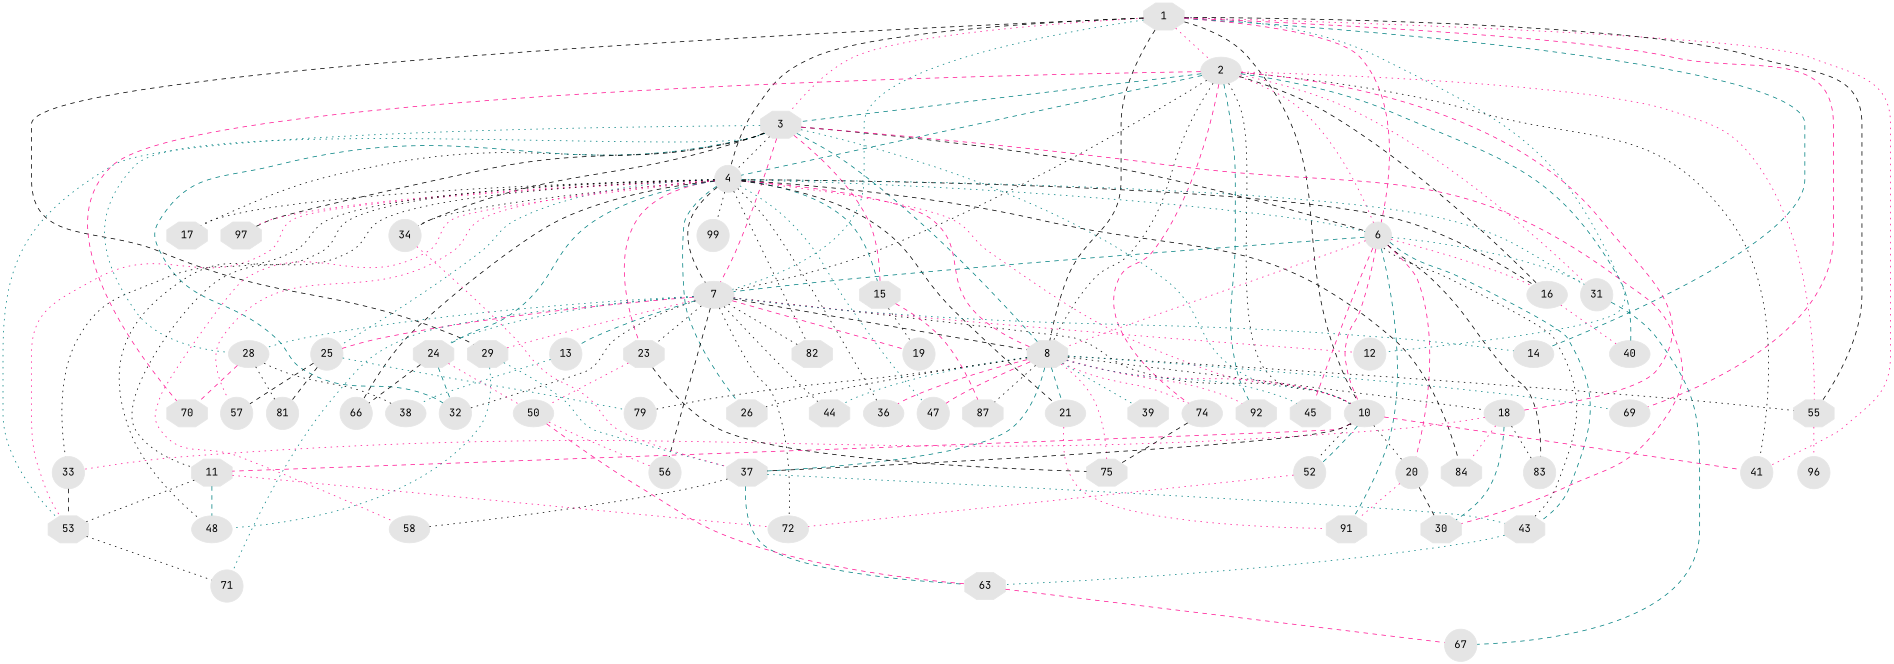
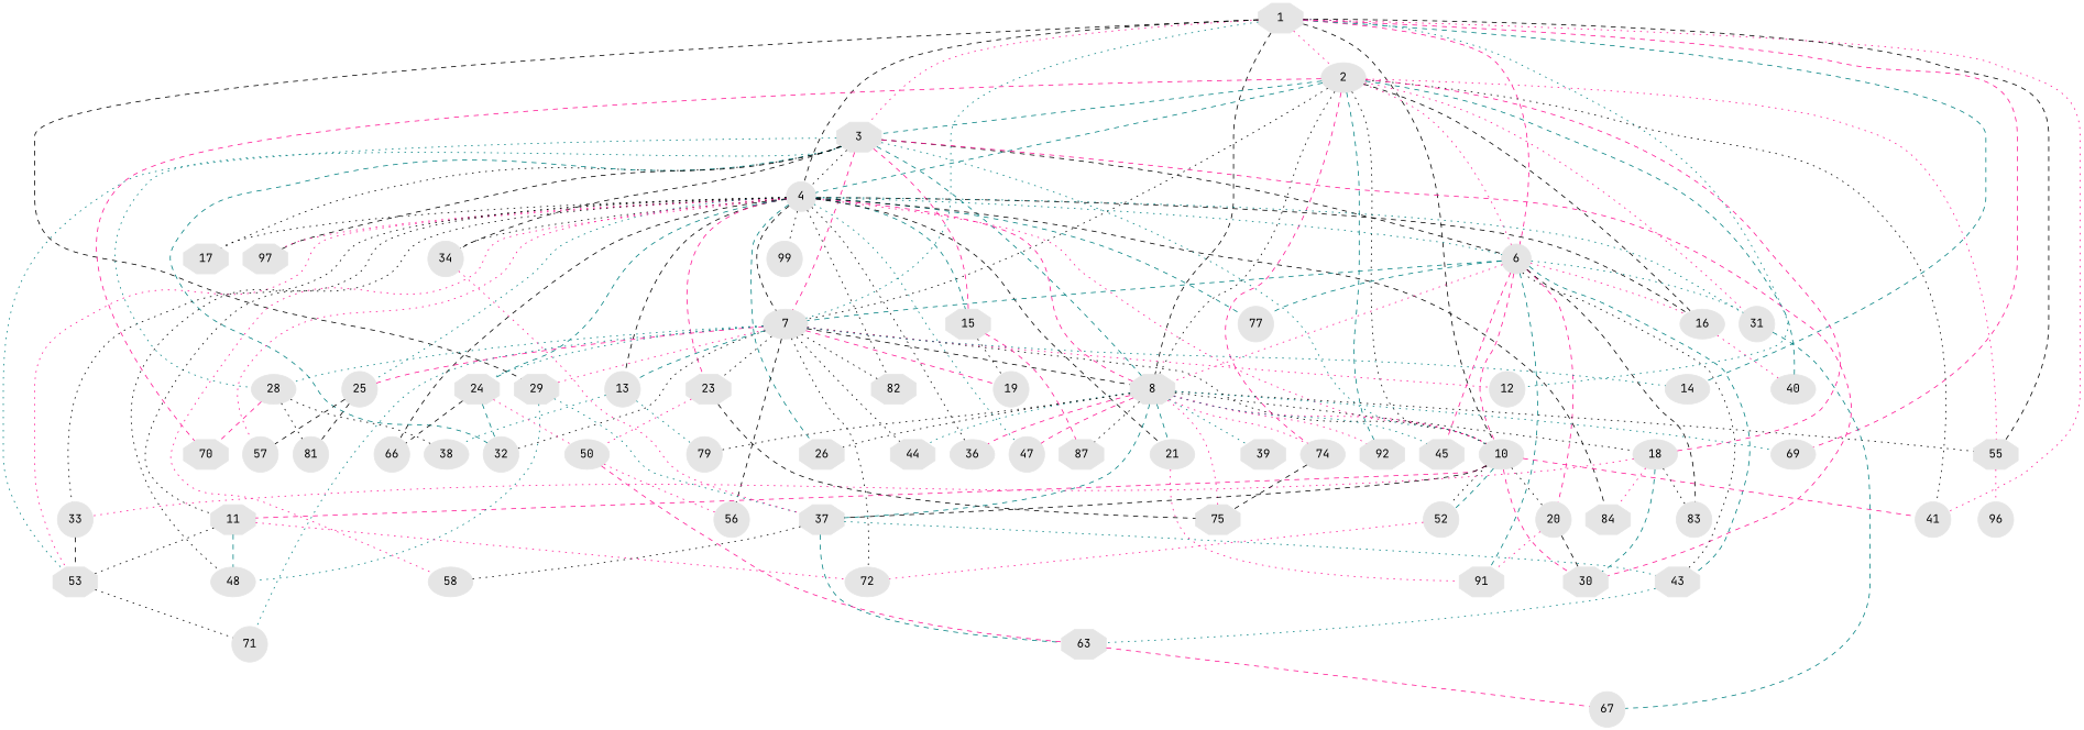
  graph {
    fontname="JetBrains Mono"
    node [color=gray90 fontname="JetBrains Mono" shape=octagon style=filled]
    edge [color=black fontname="JetBrains Mono" style=dotted]
    1 [super="+65"]
    2 [shape=ellipse]
    3 [super="+59"]
    4 [shape=circle super="+5"]
    6 [shape=circle super="+49"]
    7 [shape=ellipse super="+88"]
    8 [super="+9"]
    10 [shape=ellipse super="+22"]
    12 [shape=circle]
    14 [shape=ellipse]
    29 [super="+62"]
    41 [shape=circle super="+98"]
    55 [super="+93"]
    69 [shape=ellipse]
    16 [shape=ellipse super="+35"]
    18 [shape=ellipse super="+61"]
    31 [shape=circle super="+94"]
    40 [shape=ellipse]
    70
    74 [shape=ellipse]
    92
    15 [super="+86"]
    17
    28 [shape=ellipse super="+42"]
    30 [super="+78"]
    32 [shape=circle]
    34 [shape=circle super="+51"]
    53 [super="+64"]
    97
    11
    13 [shape=circle]
    21 [shape=ellipse]
    23
    24 [super="+46"]
    25 [shape=circle super="+54"]
    26
    33 [shape=circle super="+76"]
    36 [shape=ellipse]
    47 [shape=circle]
    48 [shape=ellipse super="+90"]
    57 [shape=circle]
    58 [shape=ellipse]
    66 [shape=circle]
+   77 [shape=circle]
    82
    84
    99 [shape=circle]
    20 [shape=circle]
    43 [super="+60"]
    45
    83 [shape=circle]
    91 [super="+95"]
    19 [shape=circle super="+27"]
    44
    56 [shape=circle]
    71 [shape=circle]
    72 [shape=ellipse super="+85"]
    37 [super="+80"]
    39
    75 [super="+89"]
    79 [shape=circle]
    87
    52 [shape=circle]
    96 [shape=circle]
    67 [shape=circle]
    38 [shape=ellipse]
    81 [shape=circle]
    50 [shape=ellipse super="+68"]
    63
    1 -- 2 [color=deeppink weight=2]
    1 -- 3 [color=deeppink weight=2]
    1 -- 4 [style=dashed weight=2]
    1 -- 6 [color=deeppink style=dashed]
    1 -- 7 [color=teal]
    1 -- 8 [style=dashed weight=2]
    1 -- 10 [style=dashed]
    1 -- 12 [color=teal]
    1 -- 14 [color=teal style=dashed]
    1 -- 29 [style=dashed weight=2]
    1 -- 41 [color=deeppink]
    1 -- 55 [style=dashed]
    1 -- 69 [color=deeppink style=dashed]
    2 -- 3 [color=teal style=dashed]
    2 -- 4 [color=teal style=dashed weight=2]
    2 -- 6 [color=deeppink]
    2 -- 7
    2 -- 8 [weight=2]
    2 -- 10 [weight=2]
    2 -- 41
    2 -- 55 [color=deeppink]
    2 -- 16 [style=dashed]
    2 -- 18 [color=deeppink style=dashed]
    2 -- 31 [color=deeppink]
    2 -- 40 [color=teal style=dashed]
    2 -- 70 [color=deeppink style=dashed]
    2 -- 74 [color=deeppink style=dashed]
    2 -- 92 [color=teal style=dashed]
    3 -- 4 [weight=2]
    3 -- 6 [style=dashed]
    3 -- 7 [color=deeppink style=dashed]
    3 -- 8 [color=teal style=dashed weight=2]
    3 -- 10 [color=teal]
    3 -- 15 [color=deeppink style=dashed]
    3 -- 17
    3 -- 28 [color=teal weight=2]
    3 -- 30 [color=deeppink style=dashed]
    3 -- 32 [color=teal style=dashed]
    3 -- 34 [style=dashed]
    3 -- 53 [color=teal]
    3 -- 97 [style=dashed]
    4 -- 6 [color=teal weight=3]
    4 -- 7 [style=dashed weight=2]
    4 -- 8 [color=deeppink style=dashed weight=4]
    4 -- 10 [color=deeppink weight=2]
    4 -- 16 [style=dashed]
    4 -- 31 [color=teal]
    4 -- 15 [color=teal style=dashed]
    4 -- 17
    4 -- 34
    4 -- 53 [color=deeppink]
    4 -- 97 [color=deeppink]
    4 -- 11
+   4 -- 13 [style=dashed]
    4 -- 21 [style=dashed]
    4 -- 23 [color=deeppink style=dashed weight=2]
    4 -- 24 [color=teal style=dashed]
    4 -- 25 [color=teal weight=2]
    4 -- 26 [color=teal style=dashed]
    4 -- 33
    4 -- 36
    4 -- 47 [color=teal]
    4 -- 48
    4 -- 57 [color=deeppink]
    4 -- 58 [color=deeppink]
    4 -- 66 [style=dashed]
+   4 -- 77 [color=teal style=dashed]
    4 -- 82
    4 -- 84 [style=dashed]
    4 -- 99
    6 -- 7 [color=teal style=dashed]
    6 -- 8 [color=deeppink weight=2]
    6 -- 10 [color=deeppink style=dashed]
    6 -- 16 [color=deeppink]
    6 -- 31 [color=teal]
+   6 -- 77 [color=teal style=dashed]
    6 -- 20 [color=deeppink style=dashed]
    6 -- 43
    6 -- 43 [color=teal style=dashed]
    6 -- 45 [color=deeppink style=dashed]
    6 -- 83 [style=dashed]
    6 -- 91 [color=teal style=dashed]
    7 -- 8 [style=dashed weight=2]
    7 -- 10
    7 -- 12 [color=deeppink]
    7 -- 14 [color=teal]
    7 -- 29 [color=deeppink]
    7 -- 28 [color=teal]
    7 -- 32
    7 -- 13 [color=teal style=dashed]
    7 -- 23
    7 -- 24 [color=teal]
    7 -- 25 [color=deeppink style=dashed]
    7 -- 82
    7 -- 19 [color=deeppink style=dashed]
    7 -- 44
    7 -- 56 [style=dashed]
    7 -- 71 [color=teal]
    7 -- 72
    8 -- 10 [color=deeppink weight=2]
    8 -- 55
    8 -- 69 [color=teal]
    8 -- 18
    8 -- 74 [color=deeppink]
    8 -- 92 [color=deeppink]
    8 -- 21 [color=teal style=dashed]
    8 -- 26
    8 -- 36 [color=deeppink style=dashed]
    8 -- 47 [color=deeppink style=dashed]
    8 -- 45 [color=teal]
    8 -- 44 [color=teal]
    8 -- 37 [color=teal style=dashed]
    8 -- 39 [color=teal]
    8 -- 75 [color=deeppink]
    8 -- 79
    8 -- 87
    10 -- 41 [color=deeppink style=dashed]
+   10 -- 30 [color=deeppink style=dashed]
    10 -- 11 [color=deeppink style=dashed]
    10 -- 20
    10 -- 37 [style=dashed]
    10 -- 52
    10 -- 52 [color=teal style=dashed]
    29 -- 48 [color=teal]
    29 -- 37 [color=teal]
    55 -- 96 [color=deeppink]
    16 -- 40 [color=deeppink]
    18 -- 30 [color=teal style=dashed]
    18 -- 33 [color=deeppink]
    18 -- 84 [color=deeppink]
    18 -- 83
    31 -- 67 [color=teal style=dashed]
    74 -- 75 [style=dashed]
    15 -- 19
    15 -- 87 [color=deeppink style=dashed]
    28 -- 70 [color=deeppink style=dashed]
    28 -- 38
    28 -- 81
    34 -- 37 [color=deeppink]
    53 -- 71
    11 -- 53
    11 -- 48 [color=teal style=dashed]
    11 -- 72 [color=deeppink]
    13 -- 38 [color=teal]
    21 -- 91 [color=deeppink]
    23 -- 75 [style=dashed]
    23 -- 50 [color=deeppink]
    24 -- 32 [color=teal style=dashed]
    24 -- 66 [style=dashed]
    24 -- 50 [color=deeppink]
    25 -- 57 [style=dashed]
-   25 -- 79 [color=teal]
+   13 -- 79 [color=teal]
    25 -- 81 [style=dashed]
    33 -- 53 [style=dashed]
    20 -- 30 [style=dashed]
    20 -- 91 [color=deeppink]
    43 -- 63 [color=teal]
    37 -- 58
    37 -- 43 [color=teal]
    37 -- 63 [color=teal style=dashed]
    52 -- 72 [color=deeppink]
    50 -- 56 [color=deeppink]
    50 -- 63 [color=deeppink style=dashed]
    63 -- 67 [color=deeppink style=dashed]
  }
